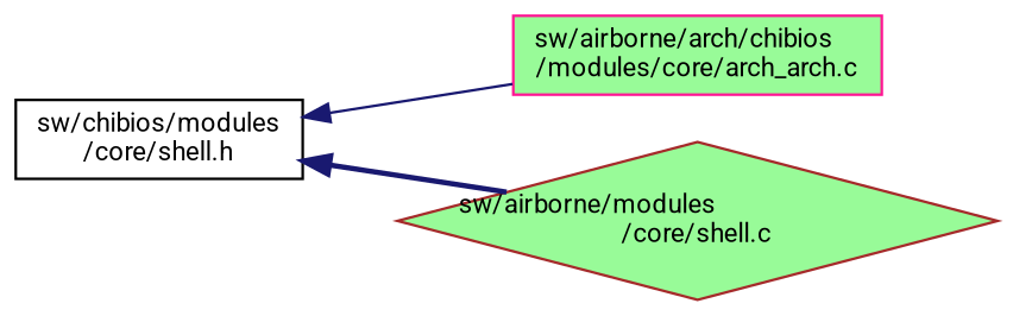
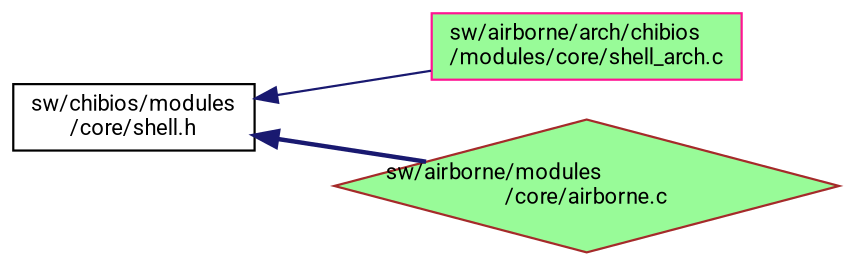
  digraph {
    fontname=Roboto
    rankdir=LR
    node [fillcolor=palegreen fontname=Roboto fontsize=10 shape=box style=filled]
    edge [color=midnightblue dir=back fontname=Roboto fontsize=10 labelfontname=FreeSans labelfontsize=10]
    n1 [color=black fillcolor=white fontcolor=black height=0.2 label="sw/chibios/modules\l/core/shell.h" width=0.4]
-   n2 [color=deeppink height=0.2 label="sw/airborne/arch/chibios\l/modules/core/arch_arch.c" width=0.4]
-   n3 [color=brown height=0.2 label="sw/airborne/modules\l/core/shell.c" shape=diamond width=0.4]
+   n2 [color=deeppink height=0.2 label="sw/airborne/arch/chibios\l/modules/core/shell_arch.c" width=0.4]
+   n3 [color=brown height=0.2 label="sw/airborne/modules\l/core/airborne.c" shape=diamond width=0.4]
    n1 -> n2 [style=solid]
    n1 -> n3 [style=bold]
  }
